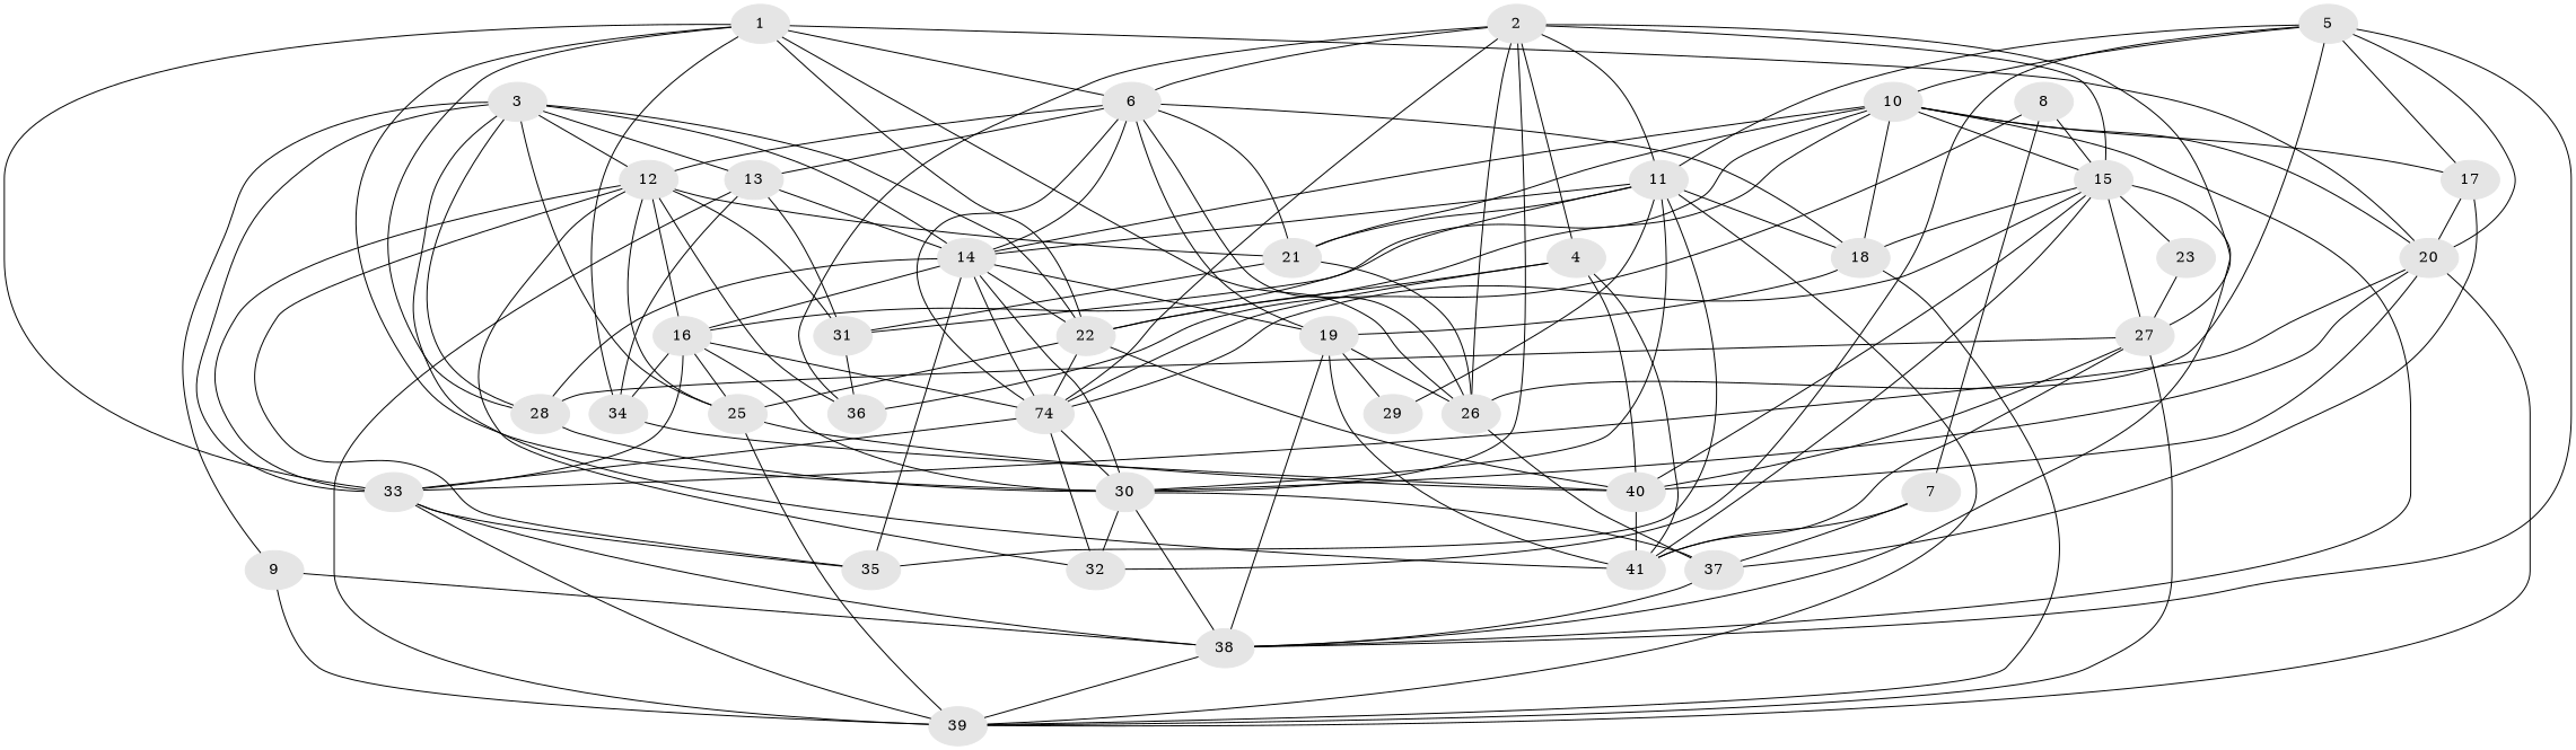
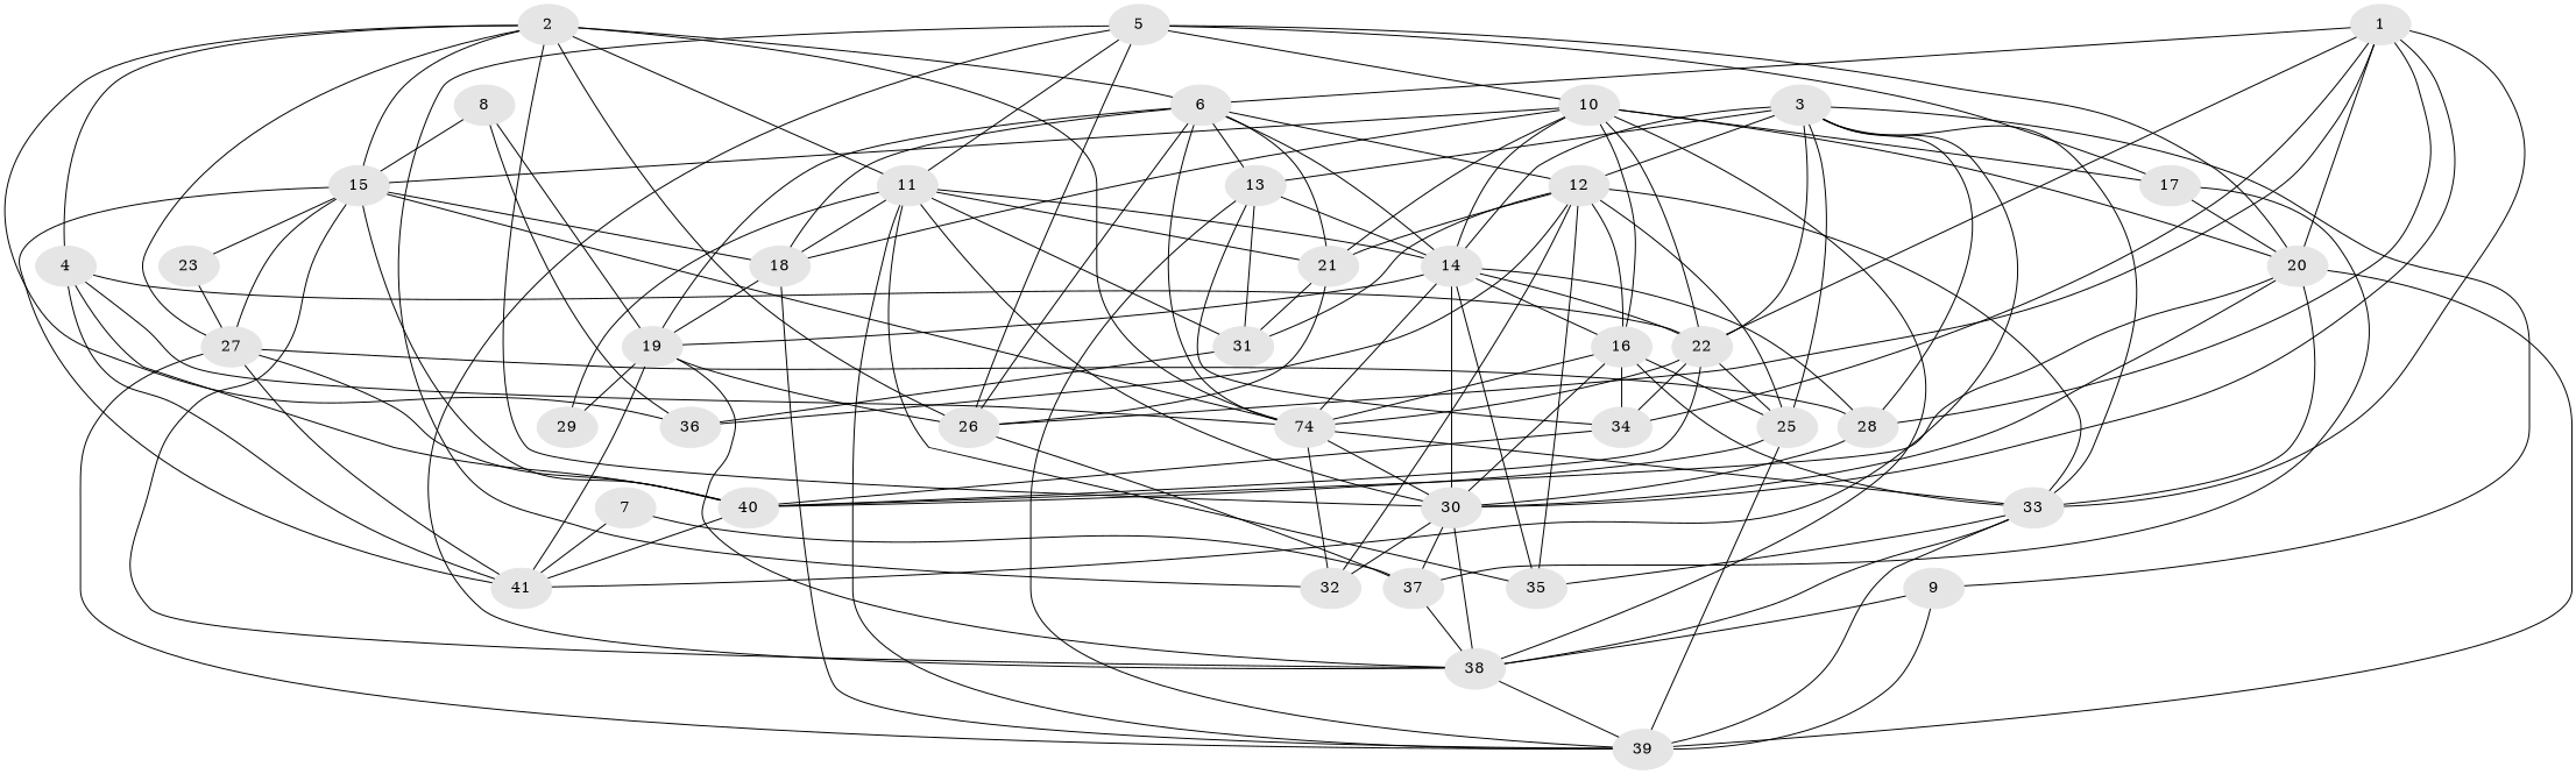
  graph {
    node [color=gray90 style=filled]
    edge [weight=1.0]
    1
    6
    20
    22
    26
    28
    30
    33
    34
    n10 [label=74]
    12
    13
    14
    18
    19
    21
    40
    39
    25
    37
    32
    38
    35
    2
    4
    11
    15
    27
    36
    41
    29
    31
    23
    3
    9
    16
    5
    10
    17
    7
    8
    1 -- 6
    1 -- 20
    1 -- 22
    1 -- 26
    1 -- 28
    1 -- 30
    1 -- 33
    1 -- 34
    6 -- 26
    6 -- n10
    6 -- 12
    6 -- 13
    6 -- 14
    6 -- 18
    6 -- 19 [weight=2.0]
    6 -- 21
    20 -- 30
    20 -- 33
    20 -- 40
    20 -- 39
+   22 -- 34
    22 -- n10
    22 -- 40
    22 -- 25
    26 -- 37
    28 -- 30 [weight=2.0]
    30 -- 37
    30 -- 32
    30 -- 38 [weight=2.0]
    33 -- 39 [weight=2.0]
    33 -- 38
    33 -- 35
    34 -- 40
    n10 -- 30
    n10 -- 33
    n10 -- 32
    12 -- 33
    12 -- 21
    12 -- 25
    12 -- 32
    12 -- 35
    12 -- 36
    12 -- 31
    12 -- 16
    13 -- 34
    13 -- 14
    13 -- 39
    13 -- 31
    14 -- 22
    14 -- 28 [weight=2.0]
    14 -- 30
    14 -- n10
    14 -- 19
    14 -- 35
    14 -- 16
    18 -- 19
    18 -- 39
    19 -- 26
    19 -- 38
    19 -- 41
    19 -- 29
    21 -- 26
    21 -- 31
    40 -- 41
    25 -- 40
    25 -- 39
    37 -- 38 [weight=2.0]
    38 -- 39
    2 -- 6
    2 -- 26
    2 -- 30 [weight=2.0]
    2 -- n10 [weight=2.0]
    2 -- 4
    2 -- 11
    2 -- 15 [weight=2.0]
    2 -- 27
    2 -- 36
    4 -- 22
    4 -- n10
    4 -- 40
    4 -- 41
    11 -- 30
    11 -- 14
    11 -- 18 [weight=2.0]
    11 -- 21
    11 -- 39
    11 -- 35
    11 -- 29
    11 -- 31 [weight=4.0]
    15 -- n10
    15 -- 18 [weight=2.0]
    15 -- 40
    15 -- 38
    15 -- 27
    15 -- 41
    15 -- 23
    27 -- 28
    27 -- 40
    27 -- 39
    27 -- 41
    31 -- 36
    23 -- 27 [weight=2.0]
    3 -- 22
    3 -- 28
    3 -- 33
    3 -- 12
    3 -- 13
    3 -- 14
    3 -- 25
    3 -- 41
    3 -- 9
    9 -- 39
    9 -- 38 [weight=2.0]
    16 -- 30
    16 -- 33
    16 -- 34
    16 -- n10
    16 -- 25
    5 -- 20
    5 -- 26
    5 -- 32
    5 -- 38
    5 -- 11
    5 -- 10
    5 -- 17
    10 -- 20
    10 -- 22
    10 -- 14
    10 -- 18
    10 -- 21
    10 -- 38
    10 -- 15
    10 -- 16
    10 -- 17
    17 -- 20 [weight=2.0]
    17 -- 37
    7 -- 37
    7 -- 41
-   8 -- 7 [weight=2.0]
+   8 -- 19 [weight=2.0]
    8 -- 15
    8 -- 36
  }
